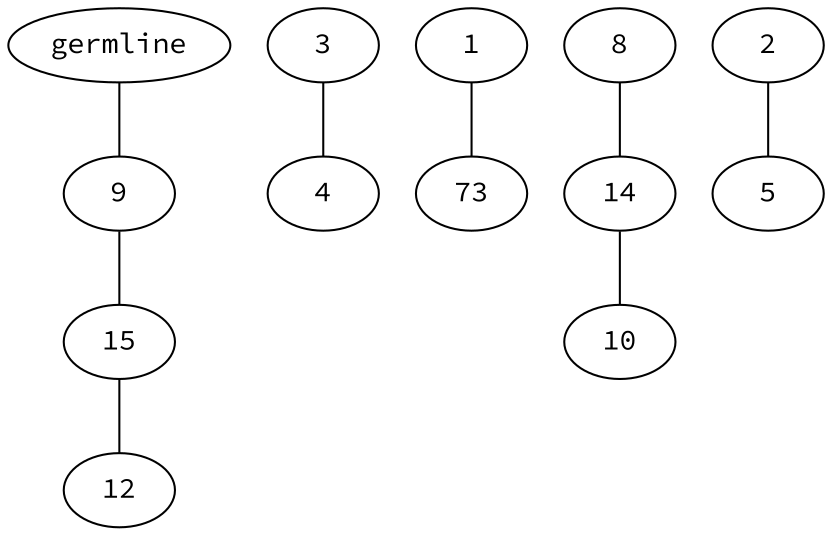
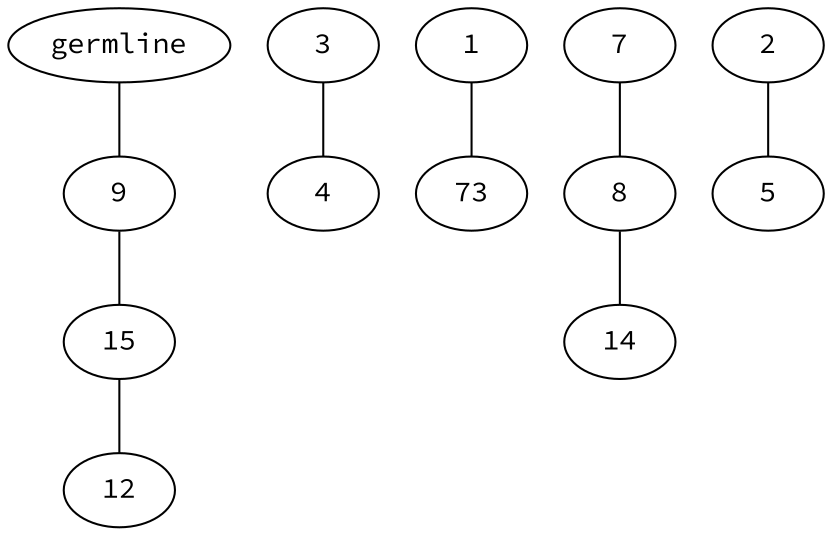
  graph {
    fontname="Source Code Pro"
    node [fontname="Source Code Pro"]
    edge [fontname="Source Code Pro"]
    n1 [label=germline]
    n2 [label=9]
    n3 [label=15]
    n4 [label=12]
    n5 [label=3]
    n6 [label=4]
    n7 [label=1]
    n8 [label=73]
+   n9 [label=7]
    n10 [label=8]
    n11 [label=14]
-   n12 [label=10]
    n13 [label=2]
    n14 [label=5]
    n1 -- n2
    n2 -- n3
    n3 -- n4
    n5 -- n6
    n7 -- n8
+   n9 -- n10
    n10 -- n11
-   n11 -- n12
    n13 -- n14
  }
